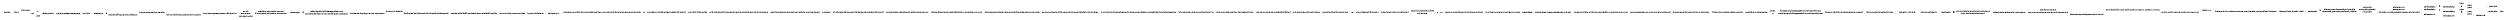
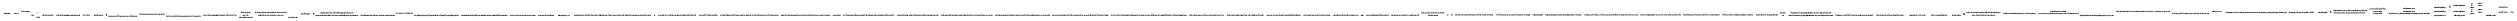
  digraph {
    rankdir=LR
    node [color=blue shape=box]
    "QuincyDay2 begins." [color=orange shape=""]
    n2 [label="nie udało ci się"]
    n3 [color=red label="Ok."]
    n4 [color=red label="Niby co?"]
    n5 [color=red label="O jak dobrze, kontynuujemy."]
    n6 [label="miałeś sprawić, że cię znienawidzę"]
    n7 [label="to był cały prdlony SENS tego PRDLNEGO ĆWICZENIA I NIE UDAŁO CI SIĘ"]
    n8 [label="przymknij się"]
    n9 [label="a teraz - krwa ja prdle..."]
    n10 [color=orange label="Check boolean QuincySorted" shape=""]
    n11 [label="mówiłem ci, że nie będzie zabawa, kiedy opowiem ci historię o tym, jak dołączyłem do Hex"]
    n12 [label="teraz moja kolej, żeby opowiedzieć ci historię, która sprawi, że mnie znienawidzisz"]
    n13 [label="ale teraz to zrobię. bo nadeszła moja kolej, żeby opowiedzieć ci historię, która sprawi, że mnie znienawidzisz"]
    n14 [label="bo ktoś musi wykonać tę robotę JAK TRZEBA i jeśli to nie będziesz ty, to spada na mnie. jak krwa zawsze"]
    n15 [color=red label="Dobrze. Słucham."]
    n16 [color=red label="Nie musisz tego robić, Quincy."]
    n17 [color=red label="Odchodzę. Nie będę grać w tę grę. [Koniec]"]
    n18 [label="może kiedy posłuchasz tego, co mam do powiedzenia, może w KOŃCU zrozumiesz"]
    n19 [label="tak, muszę. i kiedy posłuchasz tego, co mam do powiedzenia, może w KOŃCU zrozumiesz dlaczego"]
+   n20 [label="ok. cóż. ułatwiłeś mi to. dzięks"]
    n21 [color=orange label="Check boolean QuincyArthur3" shape=""]
    n22 [color=orange label="Boolean QuincyNoDate is now true." shape=""]
    n23 [label="powiedziałem ci, dlaczego wstąpiłem do wojska. jak chciałem mieć lepsze życie dla siebie i mojej rodziny"]
    n24 [label="nigdy ci nie powiedziałem, dlaczego wstąpiłem do wojska. w skrócie. to proste. chciałem zapewnić sobie i swojej rodzinie lepsze życie."]
    n25 [color=orange label="Boolean QuincyDating is now false." shape=""]
    n26 [label="i jak wszystko poszło w pizdu, zanim miałem szansę"]
    n27 [label="a gdzie dorastałem? nie masz darmowych okazji, żeby to zrobić. nie, musisz się wydostać, żeby mieć szansę"]
    n28 [color=orange label="Boolean IsDating is now false." shape=""]
    n29 [label="nie trzeba być geniuszem, żeby to ułożyć układankę w całość i stwierdzić, że to Jaśniepanek jest powodem, dla którego w moim życiu wszystko poszło się walić. i dlatego ślubowałem, że nigdy więcej nie pozwolę, żeby ktoś się tak do mnie zbliżył"]
    n30 [label="jaki jest najłatwiejszy sposób, aby ktoś taki jak ja mógł się wydostać? armia. rozdawali stypendia, aby żołnierzy zapłacić za pójście na studia"]
    "Chat ends." [color=orange shape=""]
    n32 [label="więc"]
    n33 [label="więc sobie myślałem, będę dla nich zabijać kilka lat, a potem dostanę bilecik do szkoły biznesu. Skoupię się na finansach, albo może MBA albo coś"]
    n34 [label="tylko przez przypadek, losowy rzut kostką, trafiłem do tego samego pułku co jaśniepanek. 3. batalion, karmazynowa straż"]
    n35 [label="wróć do domu i ustaw swoją rodzinę, zrób różnicę w sposób, który ma znaczenie"]
    n36 [label="on już jest dowódcą, tak? a ja dołączam świeżo po akademii"]
    n37 [label="ale wszystko poszło w diabły, zanim miałem szansę"]
    n38 [label="i przez jakiś czas starałem się grać według zasad, być dobrym żołnierzem. ale im więcej czasu mijało, tym bardziej zdawałem sobie sprawę, że karty wciąż są ustawione przeciwko mnie"]
    n39 [color=orange label="Boolean QuincyArthur3 is now true." shape=""]
    n40 [label="życie nie jest fair. nieważne gdzie jesteś. nepotyzm. faworytyzm. bigoteria. wszędzie. ludzie patrzący na mnie z góry z powodu miejsca, z którego pochodzę"]
    n41 [label="z powodu tego kim jestem"]
    n42 [label="więc ja... zacząłem robić głupoty. zacząłem robić rzeczy, których teraz żałuję. zacząłem się głupio odreagowywać. jeśli chcieli mi coś zabrać? ja też bym im zabrał"]
    n43 [label="bo jeśli oni nie pilnowali moich pleców, to dlaczego ja miałbym pilnować ich? więc dbałem tylko o siebie i TYLKO o siebie, rozumiesz?"]
    n44 [label="nie kradłem niczego. nie łamałem reguł. byłem dobrym żołnierzem. ale jeśli kiedykolwiek słyszałeś zwrot \"złośliwe podporządkowanie się\" to wiesz, o co mi chodzi"]
    n45 [label="nie było ani jednej sekundy mojego życia, którą spędziłbym na wychodzeniu poza swoje obowiązki dla nikogo, nigdy. chciałem odsiedzieć swój wyrok i wyjść z moimi czekami"]
    n46 [label="potem wszystko poszło nie tak. jesteśmy na misji. ja na czatach. z mojego punktu widzenia widzę, że opz– opozycja – nagle zaczynają się na nas zbierać. wiedzą, że tam jesteśmy"]
    n47 [label="artur i reszta wojsk są na polu, mamy ułamek sekundy, aby podjąć decyzję. mogę zdradzić swoją pozycję i otworzyć ogień do zbliżających się opzów, aby ostrzec jaśniepanka i ferajnę i dać im czas na dostanie się na bezpieczniejszą pozycję"]
    n48 [label="ale robiąc to, wpakuję się w niezłe gówno. gwarancja, że ci opz szybko zaczną polować na mój durny zad. więc..."]
    n49 [label="spakowałem swoje graty i powiedziałem, że jesteśmy załatwieni... uznałem, że jaśniepanek i pozostali są już spaleni..."]
    n50 [label="wychodzę z pokoju, w którym się ukrywałem i skręcam za róg, centralnie natykając się na lufę karabinu opza"]
    n51 [label="nie, brachu. wiedzieli, że tam byłem przez cały czas. od początku znali moją pozycję."]
    n52 [label="wywleki mój tyłek na ulicę. obalili mnie na kolana i przyłożyli pistolet z tyłu głowy"]
    n53 [label="PIF PAF"]
    n54 [label="to prdlny Artur. -ebany jaśniepanek wypada znikąd, żeby mnie uratować"]
    n55 [label="byłem na niego tak KRWSKO ZŁY, że wstałem i od razu mu powiedziałem, żeby się walił"]
    n56 [color=red label="Bo byłeś gotów zostawić go na pewną śmierć, ale on nie zostawił ciebie?"]
    n57 [color=red label="Bo teraz byłeś mu winien życie?"]
    n58 [label=TAK]
    n59 [label=KRWA]
    n60 [label="nie ROZUMIESZ?! żyłem swoim życiem dla siebie i mojej rodziny. to było dla mnie ważne. jedyne, co się dla mnie liczyło"]
    n61 [label="i teraz... teraz mam tego skrwsyna - tego SKRWSYNA -i teraz muszę się MARTWIĆ TYM, CO MU SIĘ STANE"]
    n62 [label="a TO NIE BYŁO CZĘŚCIĄ PLANU"]
    n63 [label="więc kiedy jego tyłek WPAKUJE NAS W POWAŻNE GÓWNO KILKA MIESIĘCY PÓŹNIEJ i to on zostaje WYPISANY?!"]
    n64 [label="MUSZĘ WYBRAĆ. Czy mam krwa nałgać tym z wyższą rangą? czy mam go rzucić go pod nadjeżdzające auto, co już wcześniej zrobiłem? czy mam zrobić to, co SŁUSZNE"]
    n65 [label="robię TO CO SŁUSZNE, PONIEWAŻ JESTEM MU WINNY i... opuszczam z nim armię i... żegnam się z tym marzeniem o studiach"]
    n66 [label="całe moje marzenie o lepszym życiu dla mnie i mojej rodziny? odeszło. ale artur mówi: \"nieee, stary, będzie dobrze\""]
    n67 [label="\"załatwiłem nam nowe stanowisko w organizacji pokojowej. płacą lepiej i to z góry. będzie dobrze\""]
    n68 [label="więc poszedłem dołączyć do MSR z nim JAK IDIOTA, KTÓRYM BYŁEM"]
    n69 [color=red label="A potem Techrot..."]
    n70 [color=red label="O nie..."]
    n71 [label="tak, a potem TECHROT... sprawy spartoliły się NAPRAWDĘ piekielnie, i wtedy... potrzebował mnie jeszcze bardziej niż wcześniej"]
    n72 [label="więc wtedy pojawił się ten techrot i sprawy zaczęły się NAPRAWDĘ komplikować, i wtedy... potrzebował mnie jeszcze bardziej niż wcześniej"]
    n73 [label="a ja nie mogę po prostu... odejść. taka okazja już dawno minęła, cnie? nie mogłem odejść wtedy... nie mogę odejść teraz..."]
    n74 [label="za każdym razem, gdy otwieram się dla kogoś, kończę jako jego zabawkowy żołnierzyk..."]
    n75 [label="więc kiedy się pojawiłeś... i od razu tak wparowałeś..." shape=ellipse]
    n76 [label="kopiąc drzwi, które wcześniej zamknąłem na klucz..."]
    n77 [color=orange label="Check boolean QuincyDating" shape=""]
    n78 [label="i mówiąc \"no, stary, teraz będziemy razem. koniec historii, chociaż nie ma ku temu żadnego dobrego powodu\""]
    n79 [label="i mówiąc \"no, zależy mi na tobie, chociaż nie ma ku temu żadnego powodu\""]
    n80 [label="co ja miałem zrobić? ostatnim razem, kiedy takie coś się wydarzyło... zrujnowało mi to cholerne życie..."]
    n81 [color=red label="Przykro mi, że czujesz, że musisz przechodzić przez życie w ten sposób. Ale to, co się wydarzyło wcześniej, nie jest moją winą."]
    n82 [color=red label="Rozumiem, dlaczego czułeś, że musisz się chronić."]
    n83 [color=red label="Naprawdę spodziewałem się czegoś o wiele bardziej imponującego. Po mojej historii to wszystko, co masz?"]
    n84 [label="wiem. masz rację. i... przepraszam za to. boję się, że to całe \"my\"? cokolwiek to znaczy? znów mnie po prostu zrujnuje"]
    n85 [label="... dzięki. to wiele znaczy. ale nie oznacza, że to było słuszne. i przepraszam. myślę... głęboko w środku, że się boję, że \"my\" - czymkolwiek jest to \"my\"? znów mnie zniszczy"]
    n86 [label="albo kiedy zresetujesz świat i sprawisz, że o tobie zapomnę - czego nie waż się twierdzić, że nie umiesz - albo kiedy uciekniesz w przyszłość, kiedy sytuacja się pogorszy albo będziesz potrzebny"]
    n87 [color=orange label="Boolean Day2_20 is now true." shape=""]
    n88 [label="ale takie jest życie, prawda? życie jest... jak to powiedziałeś... 1 związek na raz"]
    n89 [color=orange label="Check boolean QuincyDating" shape=""]
    n90 [label="chyba chcę wiedzieć, kochany, czy możesz mi wybaczyć? czy możemy dalej próbować, tym razem naprawdę?"]
    n91 [label="chyba chcę wiedzieć, czy możesz mi wybaczyć? czy możemy dalej próbować, tym razem naprawdę?"]
    n92 [color=red label="Oczywiście, że ci wybaczam. Tyle dla mnie znaczysz."]
    n93 [color=red label="Ja... nie mogę. Przepraszam."]
    n94 [color=red label="Oczywiście, że ci wybaczam."]
    n95 [color=orange label="Boolean QuincyForgiven is now true." shape=""]
    n96 [label="...tak, okej. zasłużyłem na to. sorry, jeśli nie napiszę do ciebie więcej, nie... nie chcę więcej rozgrzebywać, ok? cześć. do zobaczenia"]
    n97 [color=orange label="Boolean QuincyForgiven is now true." shape=""]
    n98 [color=orange label="Check boolean QuincyRank5Day1_20" shape=""]
    n99 [color=orange label="Check boolean QuincyRank5Day1_20" shape=""]
    n100 [color=orange label="+40 Chemistry" shape=""]
    n101 [color=orange label="Check boolean QuincyRank5Day1_15" shape=""]
    n102 [color=orange label="+40 Chemistry" shape=""]
    n103 [color=orange label="Check boolean QuincyRank5Day1_15" shape=""]
    n104 [label="dzięki, kochany... naprawdę"]
    n105 [color=orange label="+35 Chemistry" shape=""]
    n106 [color=orange label="+20 Chemistry" shape=""]
    n107 [label="pozostali, fam... naprawdę"]
    n108 [color=orange label="+35 Chemistry" shape=""]
    n109 [color=orange label="+20 Chemistry" shape=""]
    "QuincyDay2 begins." -> n2
    n2 -> n3
    n2 -> n4
    n2 -> n5
    n3 -> n6
    n4 -> n6
    n5 -> n3
    n6 -> n7
    n7 -> n9
    n8 -> n6
    n9 -> n10
    n10 -> n11 [color=green label=true]
    n10 -> n12 [color=brown label=false]
    n11 -> n13
    n12 -> n14
    n13 -> n14
    n14 -> n15
    n14 -> n16
    n14 -> n17
    n15 -> n18
    n16 -> n19
+   n17 -> n20
    n18 -> n21
    n19 -> n21
+   n20 -> n22
    n21 -> n23 [color=green label=true]
    n21 -> n24 [color=brown label=false]
    n22 -> n25
    n23 -> n26
    n24 -> n27
    n25 -> n28
    n26 -> n29
    n27 -> n30
    n28 -> "Chat ends."
    n29 -> n32
    n30 -> n33
    n32 -> n34
    n33 -> n35
    n34 -> n36
    n35 -> n37
    n36 -> n38
    n37 -> n39
    n38 -> n40
    n39 -> n29
    n40 -> n41
    n41 -> n42
    n42 -> n43
    n43 -> n44
    n44 -> n45
    n45 -> n46
    n46 -> n47
    n47 -> n48
    n48 -> n49
    n49 -> n50
    n50 -> n51
    n51 -> n52
    n52 -> n53
    n53 -> n54
    n54 -> n55
    n55 -> n56
    n55 -> n57
    n56 -> n58
    n57 -> n58
    n58 -> n59
    n59 -> n60
    n60 -> n61
    n61 -> n62
    n62 -> n63
    n63 -> n64
    n64 -> n65
    n65 -> n66
    n66 -> n67
    n67 -> n68
    n68 -> n69
    n68 -> n70
    n69 -> n71
    n70 -> n72
    n71 -> n73
    n72 -> n73
    n73 -> n74
    n74 -> n75
    n75 -> n76
    n76 -> n77
    n77 -> n78 [color=green label=true]
    n77 -> n79 [color=brown label=false]
    n78 -> n80
    n79 -> n80
    n80 -> n81
    n80 -> n82
    n80 -> n83
    n81 -> n84
    n82 -> n85
    n83 -> n22
    n84 -> n86
    n85 -> n87
    n86 -> n88
    n87 -> n86
    n88 -> n89
    n89 -> n90 [color=green label=true]
    n89 -> n91 [color=brown label=false]
    n90 -> n92
    n90 -> n93
    n91 -> n93
    n91 -> n94
    n92 -> n95
    n93 -> n96
    n94 -> n97
    n95 -> n98
    n96 -> n22
    n97 -> n99
    n98 -> n100 [color=green label=true]
    n98 -> n101 [color=brown label=false]
    n99 -> n102 [color=green label=true]
    n99 -> n103 [color=brown label=false]
    n100 -> n104
    n101 -> n105 [color=green label=true]
    n101 -> n106 [color=brown label=false]
    n102 -> n107
    n103 -> n108 [color=green label=true]
    n103 -> n109 [color=brown label=false]
    n104 -> "Chat ends."
    n105 -> n104
    n106 -> n104
    n107 -> "Chat ends."
    n108 -> n107
    n109 -> n107
  }
